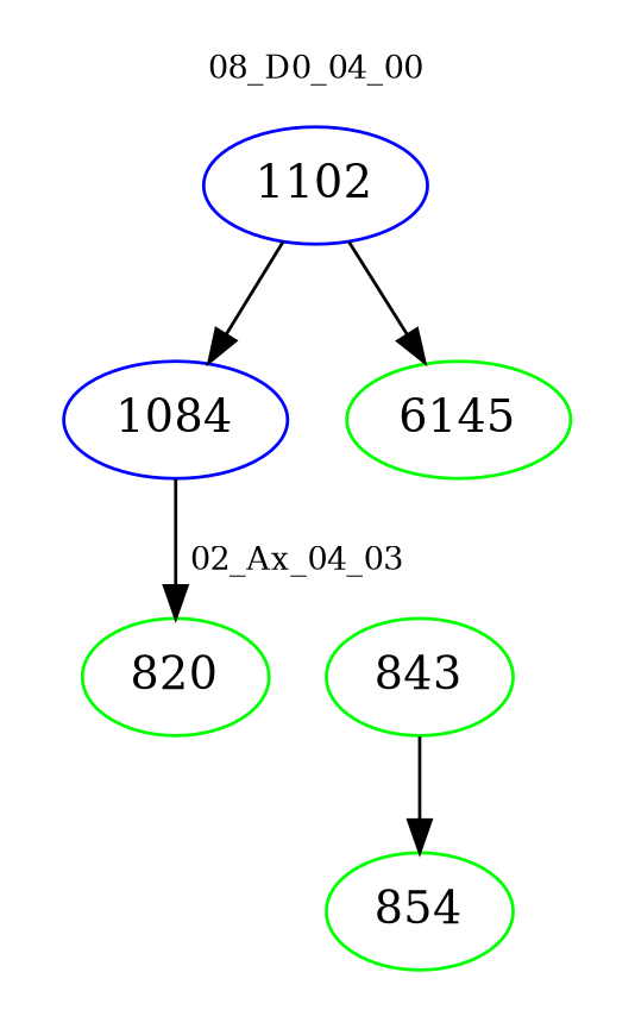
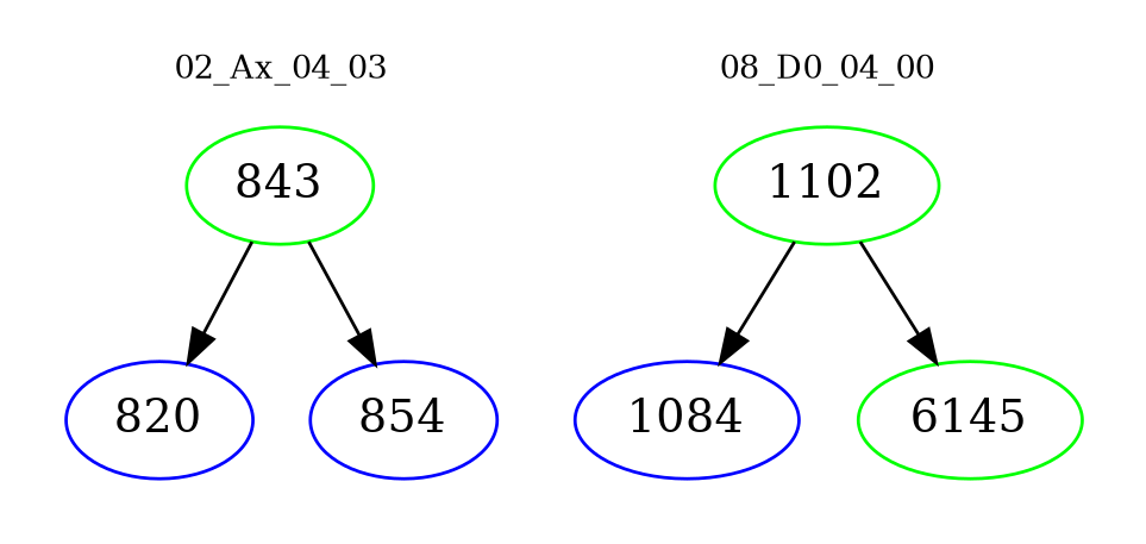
  digraph {
    node [color=green]
    edge [color=black]
    n1 [label=843]
-   n2 [label=820]
-   n3 [label=854]
-   n4 [color=blue label=1102]
+   n2 [color=blue label=820]
+   n3 [color=blue label=854]
+   n4 [label=1102]
    n5 [color=blue label=1084]
    n6 [label=6145]
    subgraph cluster_1 {
      color=white
      fontsize=10
      label="02_Ax_04_03"
      n1
      n2
      n3
    }
    subgraph cluster_2 {
      color=white
      fontsize=10
      label="08_D0_04_00"
      n4
      n5
      n6
    }
-   n5 -> n2
+   n1 -> n2
    n1 -> n3
    n4 -> n5
    n4 -> n6
  }
